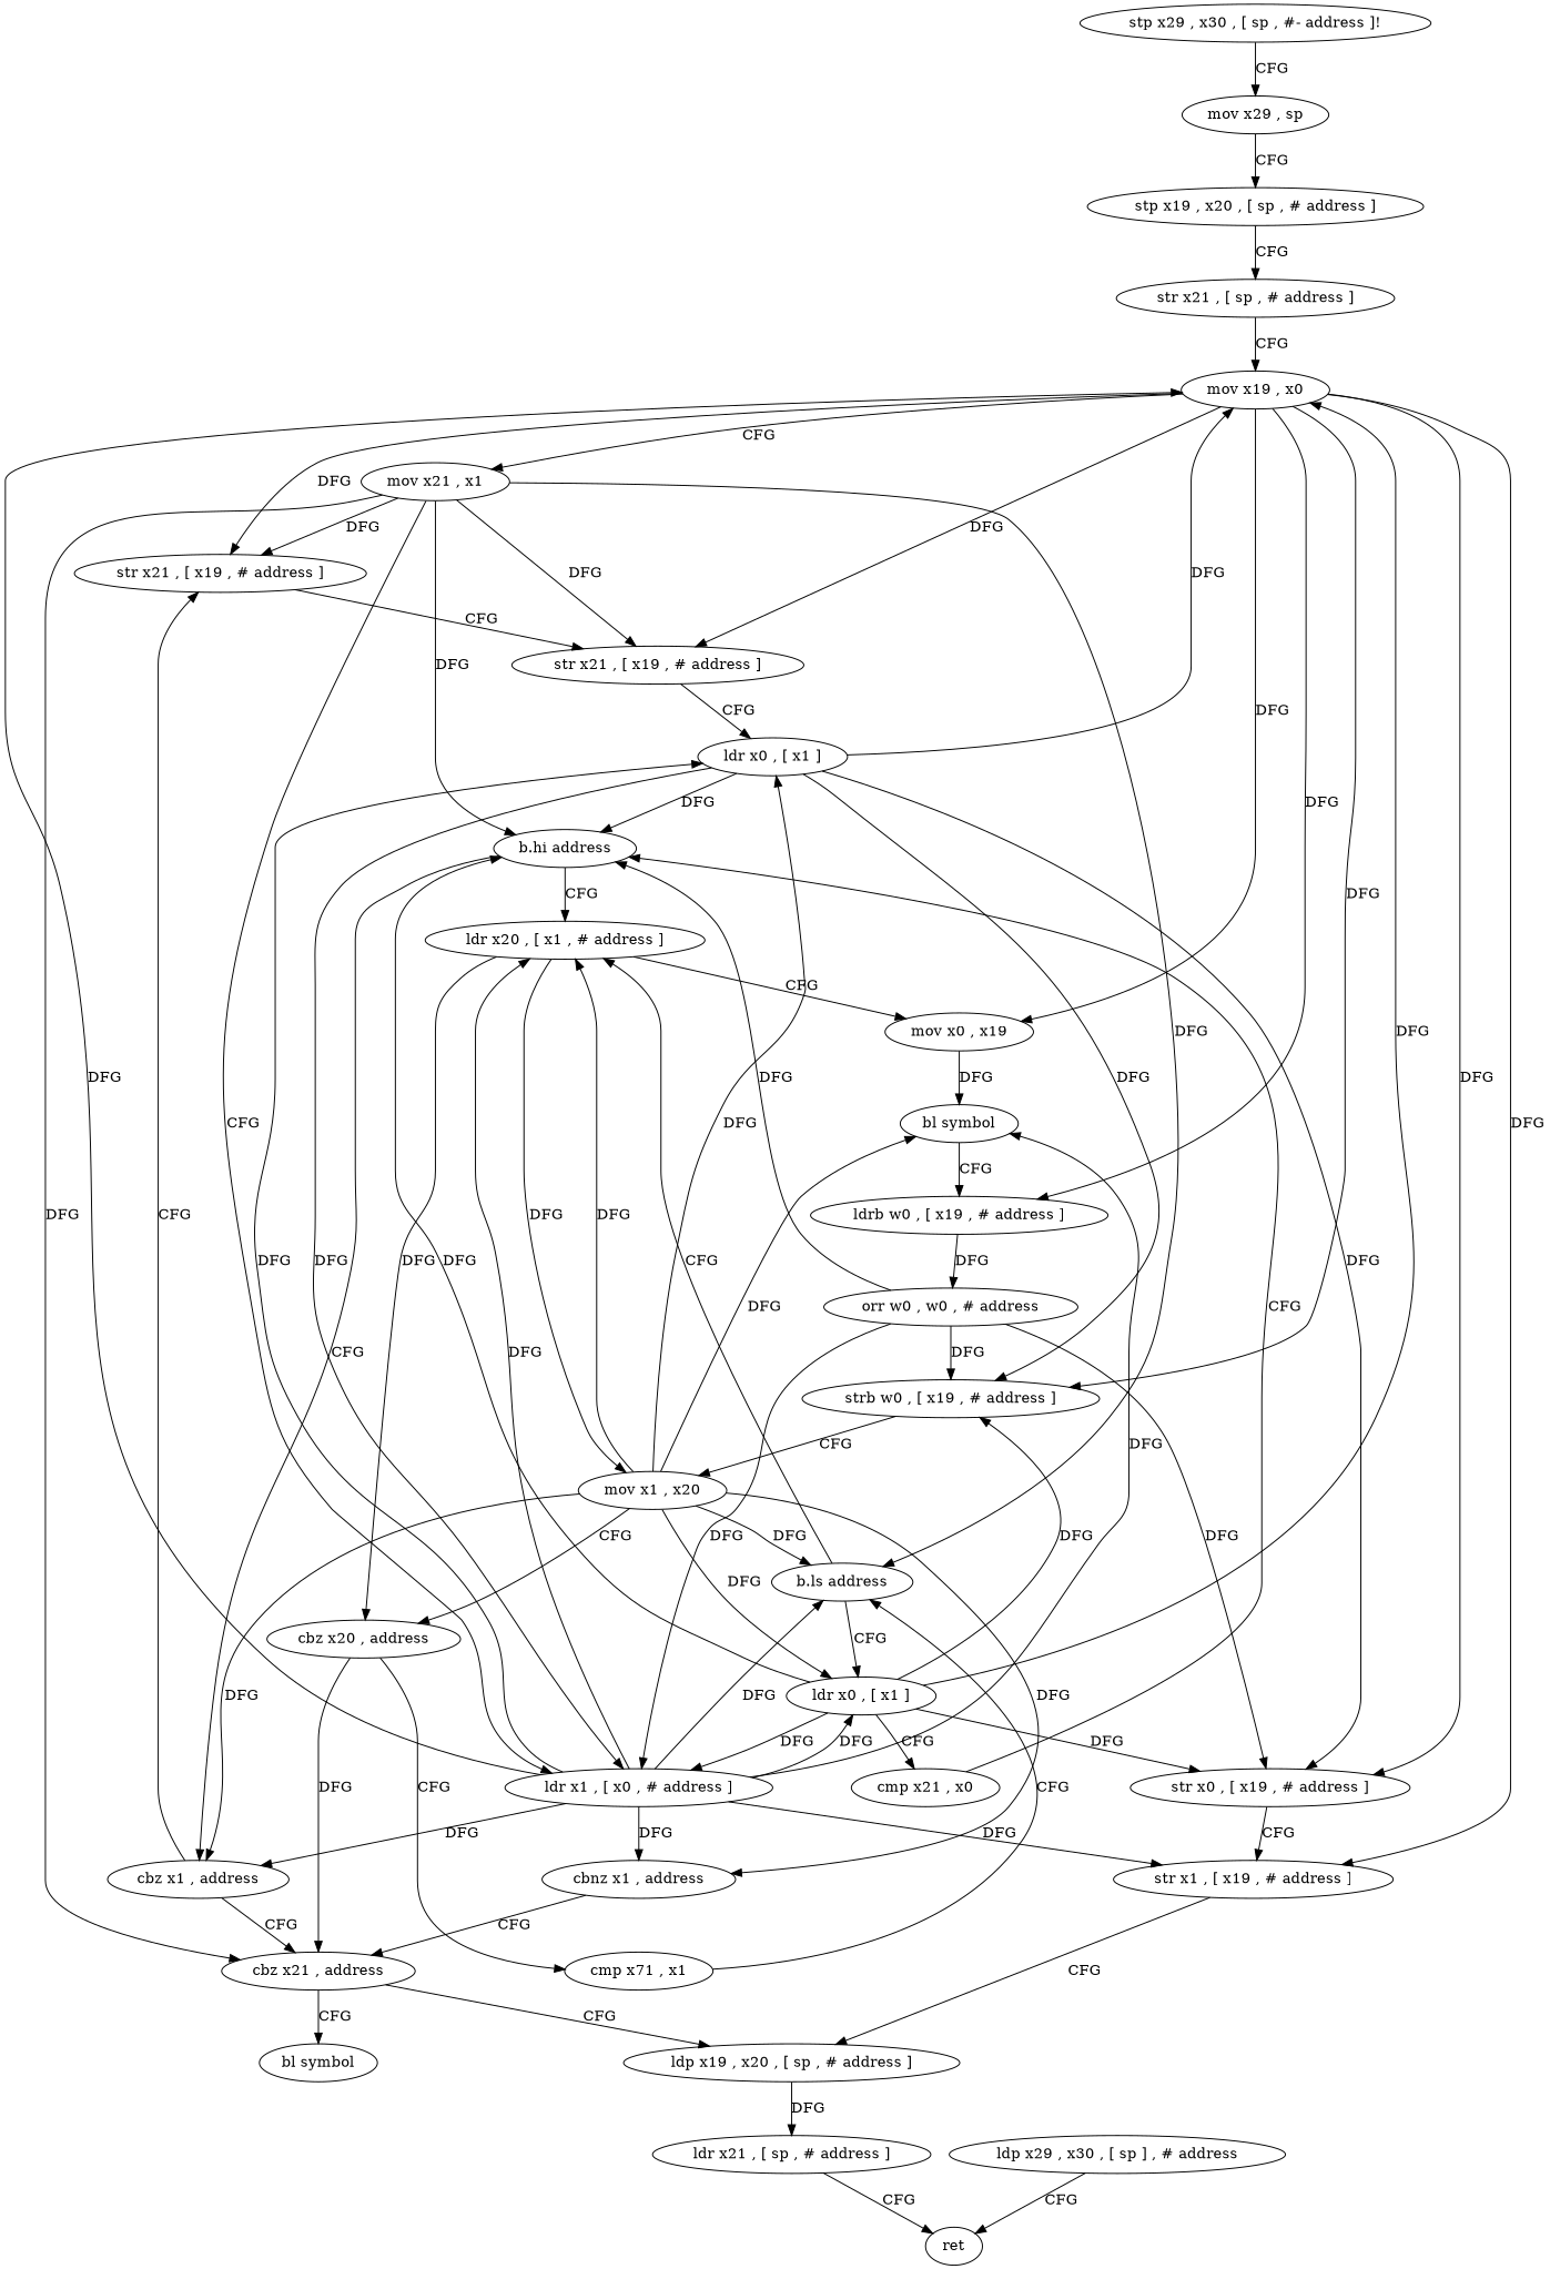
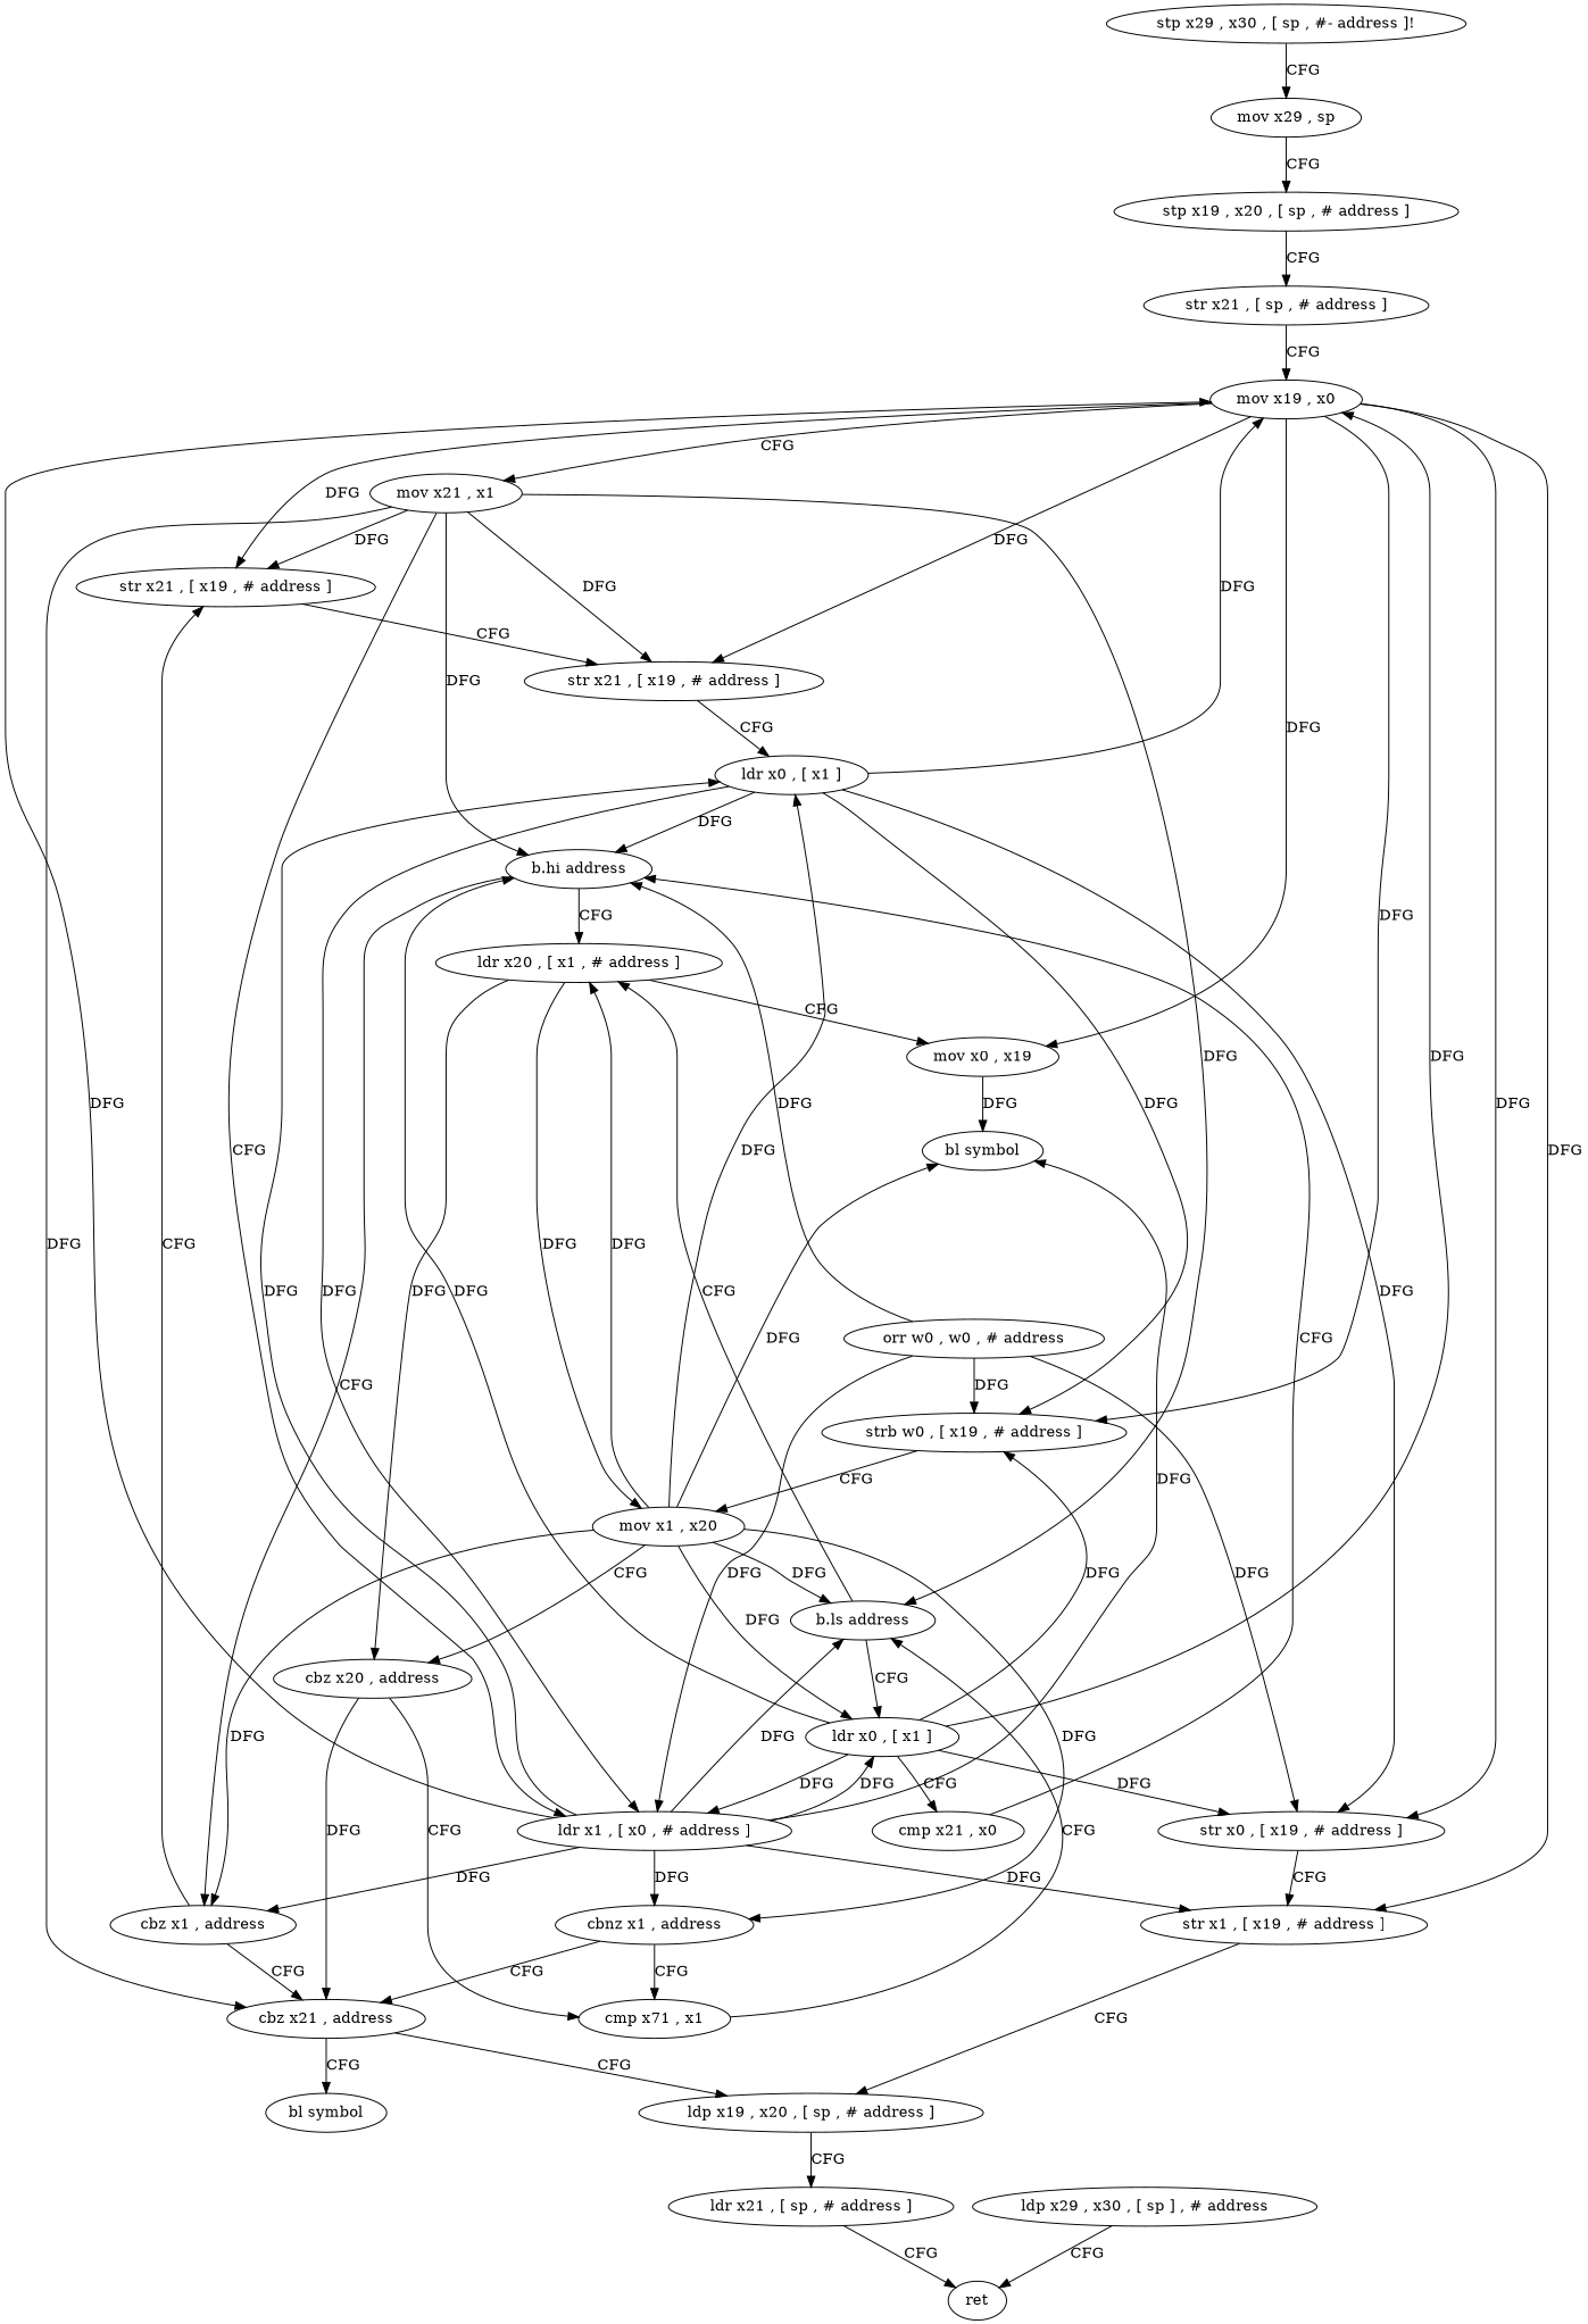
  digraph {
    n1 [label="stp x29 , x30 , [ sp , #- address ]!"]
    n2 [label="mov x29 , sp"]
    n3 [label="stp x19 , x20 , [ sp , # address ]"]
    n4 [label="str x21 , [ sp , # address ]"]
    n5 [label="mov x19 , x0"]
    n6 [label="mov x21 , x1"]
    n7 [label="mov x0 , x19"]
-   n8 [label="ldrb w0 , [ x19 , # address ]"]
    n9 [label="strb w0 , [ x19 , # address ]"]
    n10 [label="str x21 , [ x19 , # address ]"]
    n11 [label="str x21 , [ x19 , # address ]"]
    n12 [label="str x0 , [ x19 , # address ]"]
    n13 [label="str x1 , [ x19 , # address ]"]
    n14 [label="ldr x1 , [ x0 , # address ]"]
    n15 [label="cbz x21 , address"]
    n16 [label="b.ls address"]
    n17 [label="b.hi address"]
    n18 [label="bl symbol"]
    n19 [label="orr w0 , w0 , # address"]
    n20 [label="mov x1 , x20"]
    n21 [label="ldr x0 , [ x1 ]"]
    n22 [label="ldp x19 , x20 , [ sp , # address ]"]
    n23 [label="cbnz x1 , address"]
    n24 [label="ldr x20 , [ x1 , # address ]"]
    n25 [label="ldr x0 , [ x1 ]"]
    n26 [label="cbz x1 , address"]
    n27 [label="bl symbol"]
    n28 [label="cmp x71 , x1"]
    n29 [label="cbz x20 , address"]
    n30 [label="cmp x21 , x0"]
    n31 [label="ldr x21 , [ sp , # address ]"]
    n32 [label=ret]
    n33 [label="ldp x29 , x30 , [ sp ] , # address"]
    n1 -> n2 [label=CFG]
    n2 -> n3 [label=CFG]
    n3 -> n4 [label=CFG]
    n4 -> n5 [label=CFG]
    n5 -> n6 [label=CFG]
    n5 -> n7 [label=DFG]
-   n5 -> n8 [label=DFG]
    n5 -> n9 [label=DFG]
    n5 -> n10 [label=DFG]
    n5 -> n11 [label=DFG]
    n5 -> n12 [label=DFG]
    n5 -> n13 [label=DFG]
    n6 -> n10 [label=DFG]
    n6 -> n11 [label=DFG]
    n6 -> n14 [label=CFG]
    n6 -> n15 [label=DFG]
    n6 -> n16 [label=DFG]
    n6 -> n17 [label=DFG]
    n7 -> n18 [label=DFG]
-   n8 -> n19 [label=DFG]
    n9 -> n20 [label=CFG]
    n10 -> n11 [label=CFG]
    n11 -> n21 [label=CFG]
    n12 -> n13 [label=CFG]
    n13 -> n22 [label=CFG]
    n14 -> n5 [label=DFG]
    n14 -> n13 [label=DFG]
    n14 -> n16 [label=DFG]
    n14 -> n18 [label=DFG]
    n14 -> n21 [label=DFG]
    n14 -> n23 [label=DFG]
-   n14 -> n24 [label=DFG]
    n14 -> n25 [label=DFG]
    n14 -> n26 [label=DFG]
    n15 -> n22 [label=CFG]
    n15 -> n27 [label=CFG]
    n16 -> n24 [label=CFG]
    n16 -> n25 [label=CFG]
    n17 -> n24 [label=CFG]
    n17 -> n26 [label=CFG]
-   n18 -> n8 [label=CFG]
    n19 -> n9 [label=DFG]
    n19 -> n12 [label=DFG]
    n19 -> n14 [label=DFG]
    n19 -> n17 [label=DFG]
    n20 -> n16 [label=DFG]
    n20 -> n18 [label=DFG]
    n20 -> n21 [label=DFG]
    n20 -> n23 [label=DFG]
    n20 -> n24 [label=DFG]
    n20 -> n25 [label=DFG]
    n20 -> n26 [label=DFG]
    n20 -> n29 [label=CFG]
    n21 -> n5 [label=DFG]
    n21 -> n9 [label=DFG]
    n21 -> n12 [label=DFG]
    n21 -> n14 [label=DFG]
    n21 -> n17 [label=DFG]
-   n22 -> n31 [label=DFG]
+   n22 -> n31 [label=CFG]
    n23 -> n15 [label=CFG]
+   n23 -> n28 [label=CFG]
    n24 -> n7 [label=CFG]
    n24 -> n20 [label=DFG]
    n24 -> n29 [label=DFG]
    n25 -> n5 [label=DFG]
    n25 -> n9 [label=DFG]
    n25 -> n12 [label=DFG]
    n25 -> n14 [label=DFG]
    n25 -> n17 [label=DFG]
    n25 -> n30 [label=CFG]
    n26 -> n10 [label=CFG]
    n26 -> n15 [label=CFG]
    n28 -> n16 [label=CFG]
    n29 -> n15 [label=DFG]
    n29 -> n28 [label=CFG]
    n30 -> n17 [label=CFG]
    n31 -> n32 [label=CFG]
    n33 -> n32 [label=CFG]
  }
